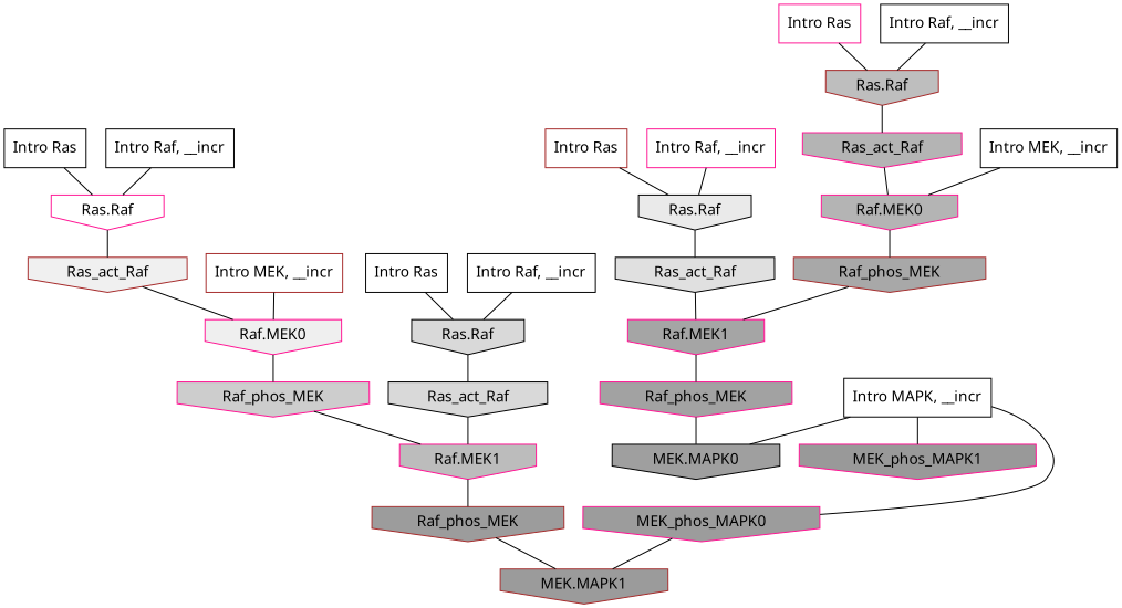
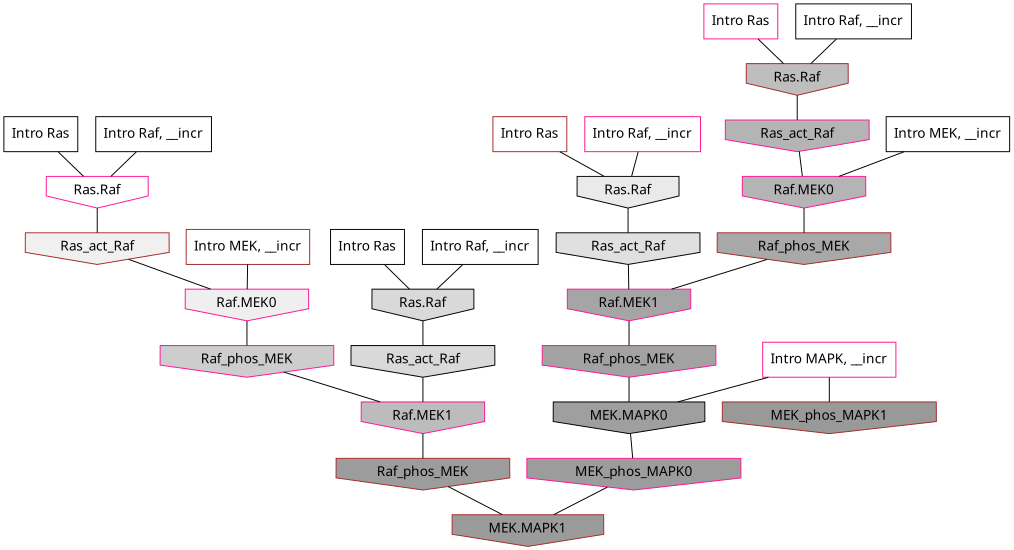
  digraph {
    rankdir=TB
    ranksep=0.30
    node [color=black fillcolor="0.000 0.000 1.000" fontname="CMU Serif" shape=invhouse style=filled]
    edge [color="0.000 0.000 0.000" dir=none fontname="CMU Serif"]
    n1 [color=brown label="Intro Ras" shape=rectangle]
    n2 [fillcolor="0.000 0.000 0.916" label="Ras.Raf"]
    n3 [fillcolor="0.000 0.000 0.876" label=Ras_act_Raf]
    n4 [label="Intro Ras" shape=rectangle]
    n5 [fillcolor="0.000 0.000 0.849" label="Ras.Raf"]
    n6 [fillcolor="0.000 0.000 0.848" label=Ras_act_Raf]
    n7 [label="Intro Ras" shape=rectangle]
    n8 [color=deeppink label="Ras.Raf"]
    n9 [color=brown fillcolor="0.000 0.000 0.941" label=Ras_act_Raf]
    n10 [color=deeppink label="Intro Ras" shape=rectangle]
    n11 [color=brown fillcolor="0.000 0.000 0.746" label="Ras.Raf"]
    n12 [color=deeppink fillcolor="0.000 0.000 0.706" label=Ras_act_Raf]
    n13 [label="Intro Raf, __incr" shape=rectangle]
    n14 [label="Intro Raf, __incr" shape=rectangle]
    n15 [label="Intro Raf, __incr" shape=rectangle]
    n16 [color=deeppink label="Intro Raf, __incr" shape=rectangle]
    n17 [label="Intro MEK, __incr" shape=rectangle]
    n18 [color=deeppink fillcolor="0.000 0.000 0.706" label="Raf.MEK0"]
    n19 [color=brown fillcolor="0.000 0.000 0.659" label=Raf_phos_MEK]
    n20 [color=brown label="Intro MEK, __incr" shape=rectangle]
    n21 [color=deeppink fillcolor="0.000 0.000 0.935" label="Raf.MEK0"]
    n22 [color=deeppink fillcolor="0.000 0.000 0.802" label=Raf_phos_MEK]
-   n23 [label="Intro MAPK, __incr" shape=rectangle]
+   n23 [color=deeppink label="Intro MAPK, __incr" shape=rectangle]
    n24 [fillcolor="0.000 0.000 0.624" label="MEK.MAPK0"]
-   n25 [color=deeppink fillcolor="0.000 0.000 0.600" label=MEK_phos_MAPK1]
+   n25 [color=brown fillcolor="0.000 0.000 0.600" label=MEK_phos_MAPK1]
    n26 [color=deeppink fillcolor="0.000 0.000 0.610" label=MEK_phos_MAPK0]
    n27 [color=deeppink fillcolor="0.000 0.000 0.738" label="Raf.MEK1"]
    n28 [color=deeppink fillcolor="0.000 0.000 0.647" label="Raf.MEK1"]
    n29 [color=deeppink fillcolor="0.000 0.000 0.635" label=Raf_phos_MEK]
    n30 [color=brown fillcolor="0.000 0.000 0.610" label=Raf_phos_MEK]
    n31 [color=brown fillcolor="0.000 0.000 0.609" label="MEK.MAPK1"]
    n1 -> n2
    n2 -> n3
    n3 -> n28
    n4 -> n5
    n5 -> n6
    n6 -> n27
    n7 -> n8
    n8 -> n9
    n9 -> n21
    n10 -> n11
    n11 -> n12
    n12 -> n18
    n13 -> n11
    n14 -> n5
    n15 -> n8
    n16 -> n2
    n17 -> n18
    n18 -> n19
    n19 -> n28
    n20 -> n21
    n21 -> n22
    n22 -> n27
    n23 -> n24
    n23 -> n25
-   n23 -> n26
+   n24 -> n26
    n26 -> n31
    n27 -> n30
    n28 -> n29
    n29 -> n24
    n30 -> n31
  }
